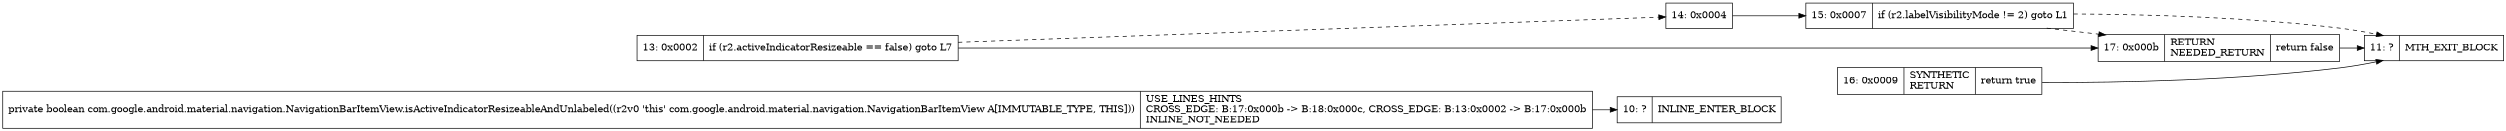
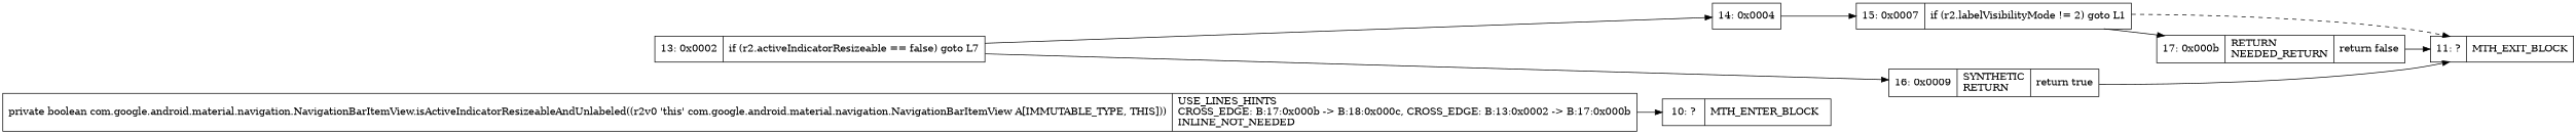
  digraph {
    rankdir=LR
    node [shape=record]
-   n1 [label="{10\:\ ?|INLINE_ENTER_BLOCK\l}"]
+   n1 [label="{10\:\ ?|MTH_ENTER_BLOCK\l}"]
    n2 [label="{13\:\ 0x0002|if (r2.activeIndicatorResizeable == false) goto L7\l}"]
    n3 [label="{14\:\ 0x0004}"]
    n4 [label="{17\:\ 0x000b|RETURN\lNEEDED_RETURN\l|return false\l}"]
    n5 [label="{15\:\ 0x0007|if (r2.labelVisibilityMode != 2) goto L1\l}"]
    n6 [label="{11\:\ ?|MTH_EXIT_BLOCK\l}"]
    n7 [label="{16\:\ 0x0009|SYNTHETIC\lRETURN\l|return true\l}"]
    n8 [label="{private boolean com.google.android.material.navigation.NavigationBarItemView.isActiveIndicatorResizeableAndUnlabeled((r2v0 'this' com.google.android.material.navigation.NavigationBarItemView A[IMMUTABLE_TYPE, THIS]))  | USE_LINES_HINTS\lCROSS_EDGE: B:17:0x000b \-\> B:18:0x000c, CROSS_EDGE: B:13:0x0002 \-\> B:17:0x000b\lINLINE_NOT_NEEDED\l}"]
-   n2 -> n3 [style=dashed]
-   n2 -> n4
+   n2 -> n3 [style=solid]
+   n2 -> n7
    n3 -> n5
    n4 -> n6
-   n5 -> n4 [style=dashed]
+   n5 -> n4
    n5 -> n6 [style=dashed]
    n7 -> n6
    n8 -> n1
  }
